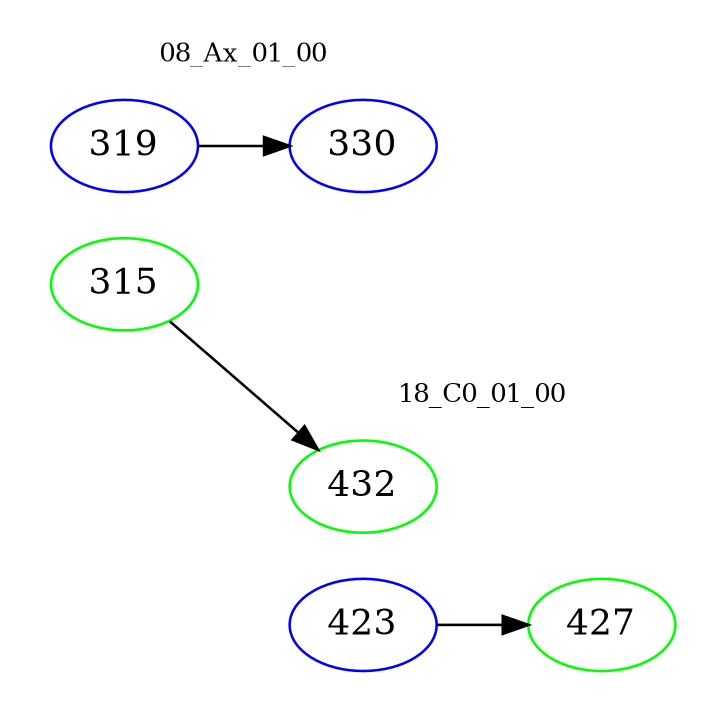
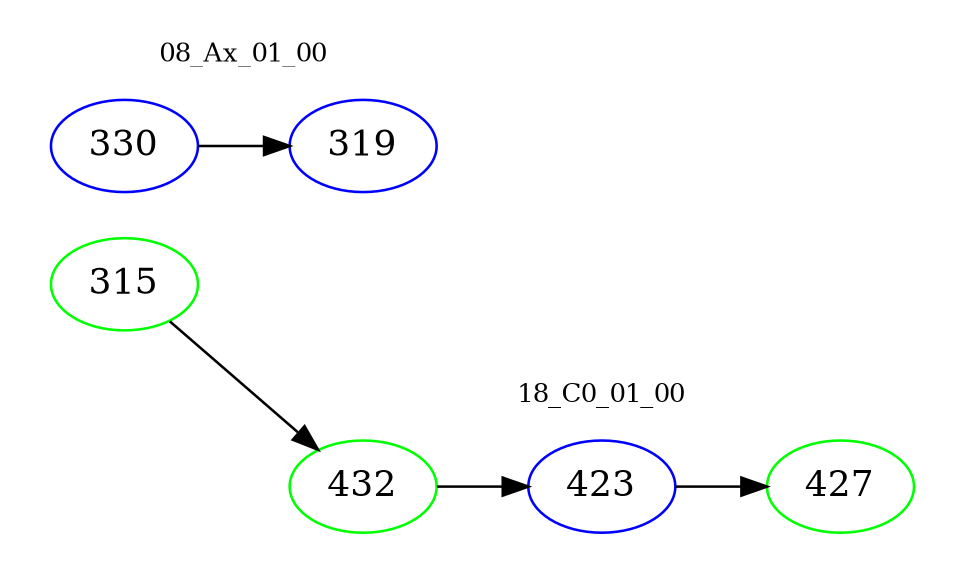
  digraph {
    rankdir=LR
    node [color=green]
    edge [color=black]
    n1 [label=315]
    n2 [color=blue label=319]
    n3 [color=blue label=330]
    n4 [label=432]
    n5 [color=blue label=423]
    n6 [label=427]
    subgraph cluster_1 {
      color=white
      fontsize=10
      label="08_Ax_01_00"
      n1
      n2
      n3
    }
    subgraph cluster_2 {
      color=white
      fontsize=10
      label="18_C0_01_00"
      n4
      n5
      n6
    }
    n1 -> n4
-   n2 -> n3
+   n3 -> n2
+   n4 -> n5
    n5 -> n6
  }
